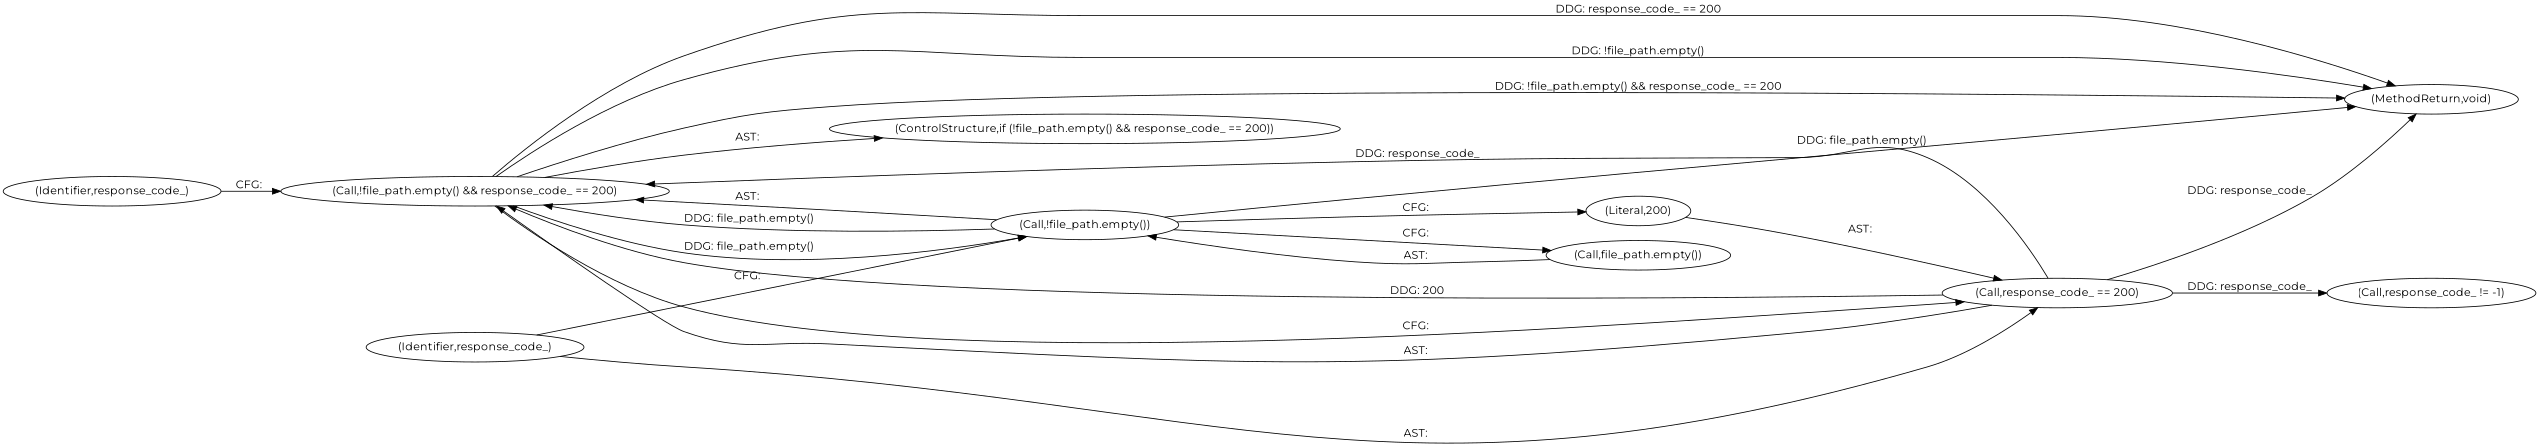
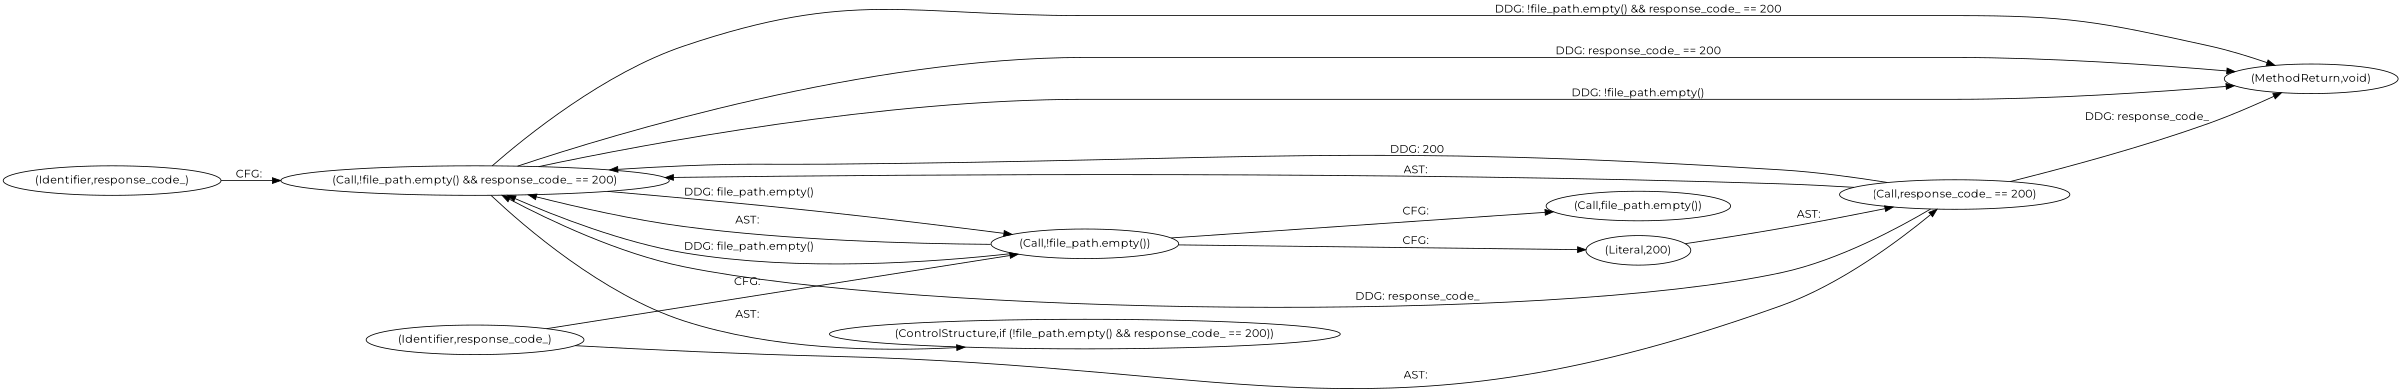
  digraph {
    fontname=Montserrat
    rankdir=LR
    node [fontname=Montserrat]
    edge [fontname=Montserrat]
    n1 [label="(Call,!file_path.empty() && response_code_ == 200)"]
    n2 [label="(Call,!file_path.empty())"]
    n3 [label="(Call,response_code_ == 200)"]
    n4 [label="(ControlStructure,if (!file_path.empty() && response_code_ == 200))"]
    n5 [label="(MethodReturn,void)"]
    n6 [label="(Call,file_path.empty())"]
    n7 [label="(Literal,200)"]
-   n8 [label="(Call,response_code_ != -1)"]
    n9 [label="(Identifier,response_code_)"]
    n10 [label="(Identifier,response_code_)"]
    n1 -> n2 [label="DDG: file_path.empty()"]
-   n1 -> n3 [label="CFG: "]
    n1 -> n4 [label="AST: "]
    n1 -> n5 [label="DDG: !file_path.empty()"]
    n1 -> n5 [label="DDG: !file_path.empty() && response_code_ == 200"]
    n1 -> n5 [label="DDG: response_code_ == 200"]
    n2 -> n1 [label="AST: "]
    n2 -> n1 [label="DDG: file_path.empty()"]
-   n2 -> n5 [label="DDG: file_path.empty()"]
    n2 -> n6 [label="CFG: "]
    n2 -> n7 [label="CFG: "]
    n3 -> n1 [label="AST: "]
    n3 -> n1 [label="DDG: response_code_"]
    n3 -> n1 [label="DDG: 200"]
    n3 -> n5 [label="DDG: response_code_"]
-   n3 -> n8 [label="DDG: response_code_"]
-   n6 -> n2 [label="AST: "]
    n7 -> n3 [label="AST: "]
    n9 -> n1 [label="CFG: "]
    n10 -> n2 [label="CFG: "]
    n10 -> n3 [label="AST: "]
  }
